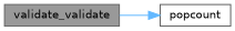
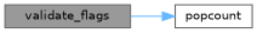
  digraph {
    rankdir=LR
    node [fontname=Helvetica fontsize=10 shape=box style=filled]
-   n1 [color=gray40 fillcolor=grey60 fontcolor=black height=0.2 label=validate_validate width=0.4]
+   n1 [color=gray40 fillcolor=grey60 fontcolor=black height=0.2 label=validate_flags width=0.4]
    n2 [color=grey40 fillcolor=white height=0.2 label=popcount width=0.4]
    n1 -> n2 [color=steelblue1 fontname=Helvetica fontsize=10 labelfontname=Helvetica labelfontsize=10 style=solid]
  }
